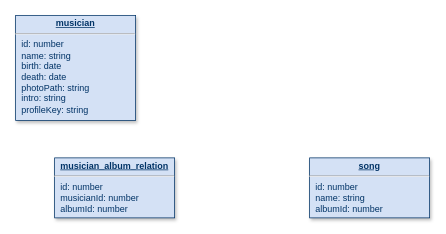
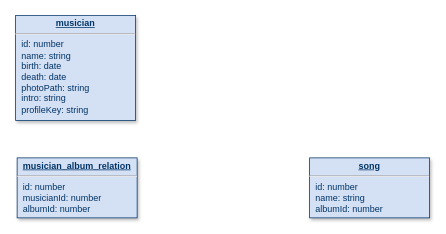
  <mxCell id="0" />
  <mxCell id="1" parent="0" />
  <mxCell id="2" value="&lt;p style=&quot;margin: 0px ; margin-top: 4px ; text-align: center ; text-decoration: underline&quot;&gt;&lt;strong&gt;musician&lt;/strong&gt;&lt;/p&gt;&lt;hr&gt;&lt;p style=&quot;margin: 0px ; margin-left: 8px&quot;&gt;id: number&lt;/p&gt;&lt;p style=&quot;margin: 0px ; margin-left: 8px&quot;&gt;name: string&lt;/p&gt;&lt;p style=&quot;margin: 0px ; margin-left: 8px&quot;&gt;birth: date&lt;/p&gt;&lt;p style=&quot;margin: 0px ; margin-left: 8px&quot;&gt;death: date&lt;/p&gt;&lt;p style=&quot;margin: 0px ; margin-left: 8px&quot;&gt;photoPath: string&lt;/p&gt;&lt;p style=&quot;margin: 0px ; margin-left: 8px&quot;&gt;intro: string&lt;/p&gt;&lt;p style=&quot;margin: 0px ; margin-left: 8px&quot;&gt;profileKey: string&lt;/p&gt;" style="verticalAlign=top;align=left;overflow=fill;fontSize=12;fontFamily=Helvetica;html=1;strokeColor=#003366;shadow=1;fillColor=#D4E1F5;fontColor=#003366" parent="1" vertex="1"><mxGeometry x="20" y="20" width="160" height="140" as="geometry" /></mxCell>
  <mxCell id="3" value="&lt;p style=&quot;margin: 0px ; margin-top: 4px ; text-align: center ; text-decoration: underline&quot;&gt;&lt;strong&gt;song&lt;/strong&gt;&lt;/p&gt;&lt;hr&gt;&lt;p style=&quot;margin: 0px ; margin-left: 8px&quot;&gt;id: number&lt;/p&gt;&lt;p style=&quot;margin: 0px ; margin-left: 8px&quot;&gt;name: string&lt;/p&gt;&lt;p style=&quot;margin: 0px ; margin-left: 8px&quot;&gt;albumId: number&lt;/p&gt;&lt;p style=&quot;margin: 0px ; margin-left: 8px&quot;&gt;&lt;br&gt;&lt;/p&gt;" style="verticalAlign=top;align=left;overflow=fill;fontSize=12;fontFamily=Helvetica;html=1;strokeColor=#003366;shadow=1;fillColor=#D4E1F5;fontColor=#003366" vertex="1" parent="1"><mxGeometry x="412" y="210" width="160" height="80" as="geometry" /></mxCell>
- <mxCell id="4" value="&lt;p style=&quot;margin: 0px ; margin-top: 4px ; text-align: center ; text-decoration: underline&quot;&gt;&lt;strong&gt;musician_album_relation&lt;/strong&gt;&lt;/p&gt;&lt;hr&gt;&lt;p style=&quot;margin: 0px ; margin-left: 8px&quot;&gt;id: number&lt;/p&gt;&lt;p style=&quot;margin: 0px ; margin-left: 8px&quot;&gt;musicianId: number&lt;/p&gt;&lt;p style=&quot;margin: 0px ; margin-left: 8px&quot;&gt;albumId: number&lt;/p&gt;" style="verticalAlign=top;align=left;overflow=fill;fontSize=12;fontFamily=Helvetica;html=1;strokeColor=#003366;shadow=1;fillColor=#D4E1F5;fontColor=#003366" vertex="1" parent="1"><mxGeometry x="72" y="210" width="160" height="80" as="geometry" /></mxCell>
+ <mxCell id="4" value="&lt;p style=&quot;margin: 0px ; margin-top: 4px ; text-align: center ; text-decoration: underline&quot;&gt;&lt;strong&gt;musician_album_relation&lt;/strong&gt;&lt;/p&gt;&lt;hr&gt;&lt;p style=&quot;margin: 0px ; margin-left: 8px&quot;&gt;id: number&lt;/p&gt;&lt;p style=&quot;margin: 0px ; margin-left: 8px&quot;&gt;musicianId: number&lt;/p&gt;&lt;p style=&quot;margin: 0px ; margin-left: 8px&quot;&gt;albumId: number&lt;/p&gt;" style="verticalAlign=top;align=left;overflow=fill;fontSize=12;fontFamily=Helvetica;html=1;strokeColor=#003366;shadow=1;fillColor=#D4E1F5;fontColor=#003366" vertex="1" parent="1"><mxGeometry x="22" y="210" width="160" height="80" as="geometry" /></mxCell>
